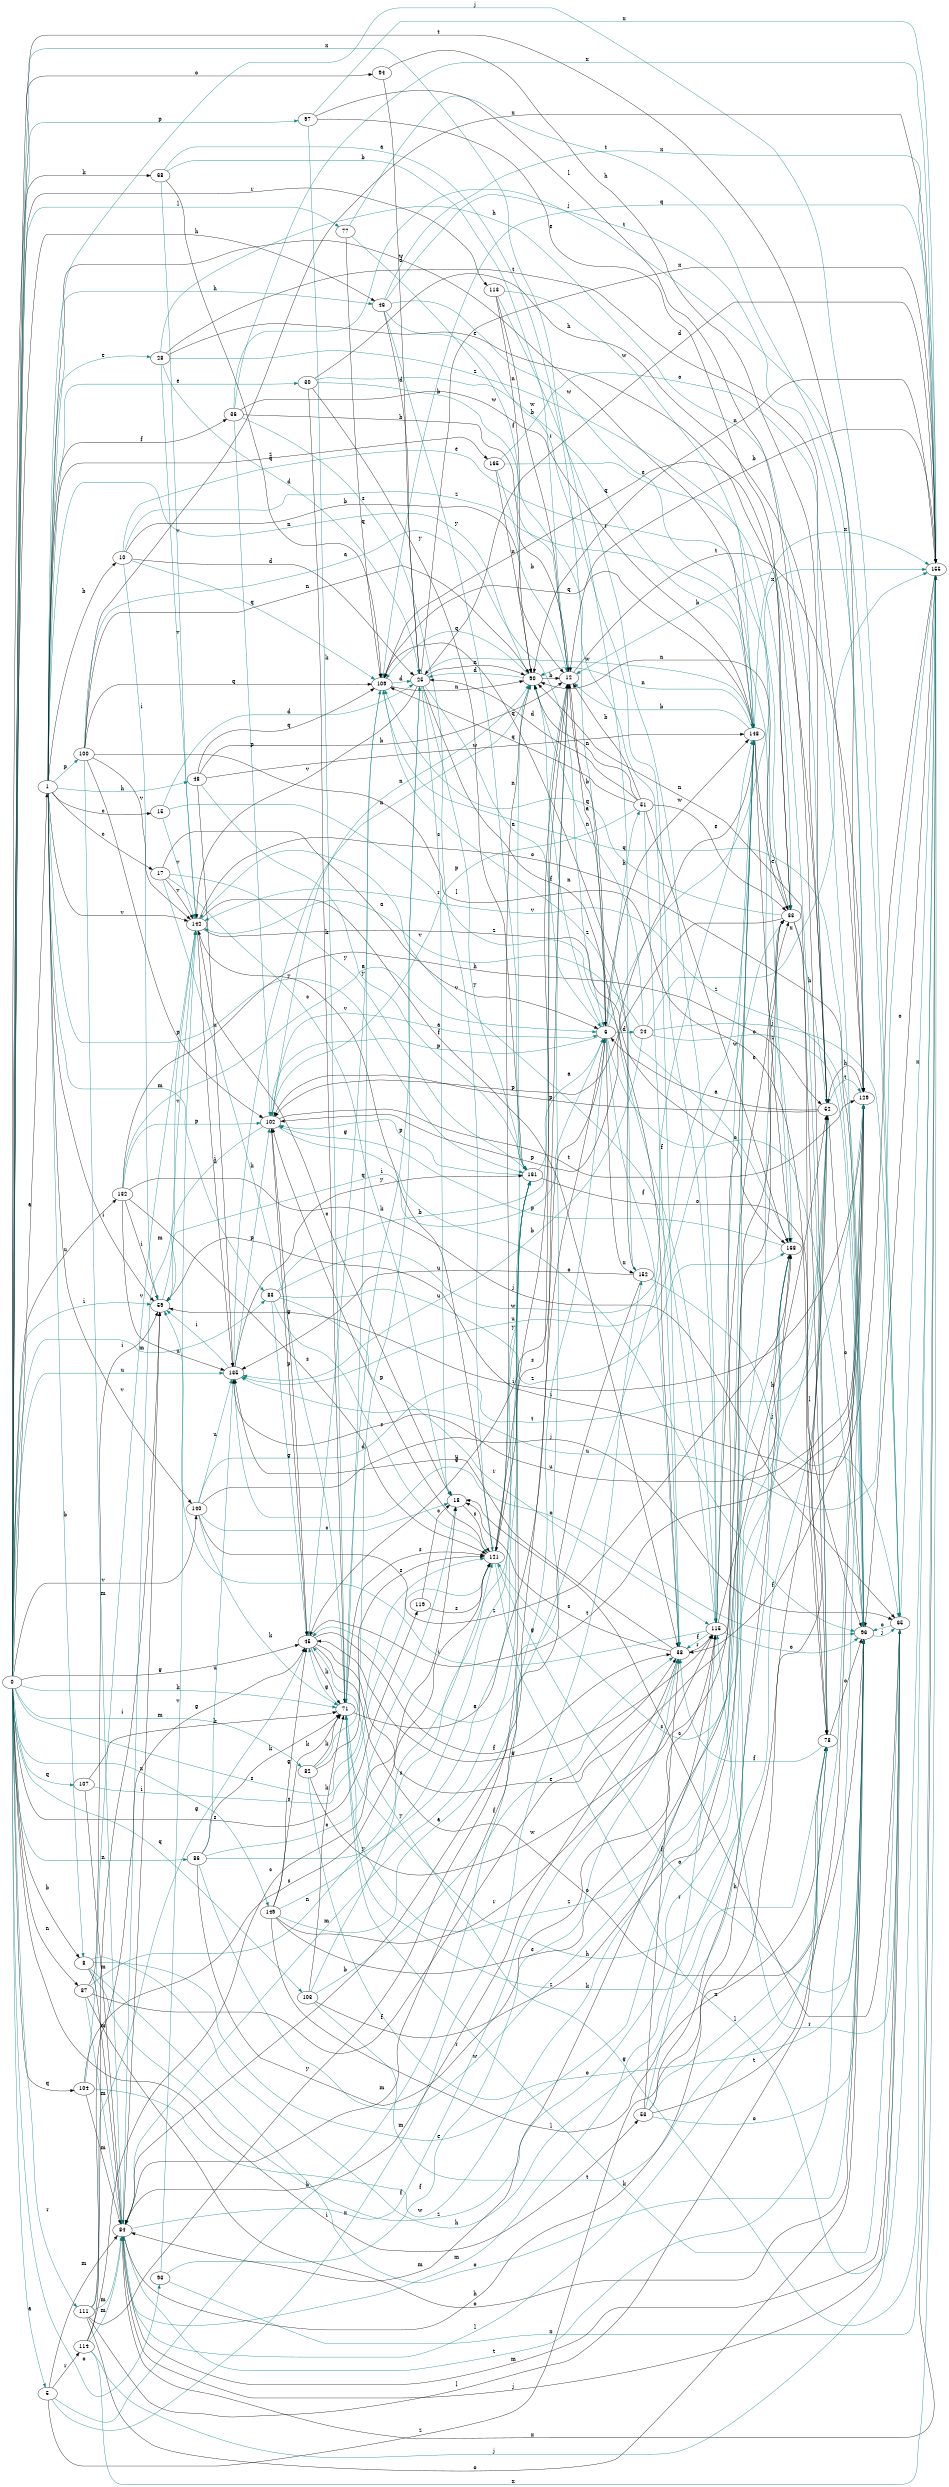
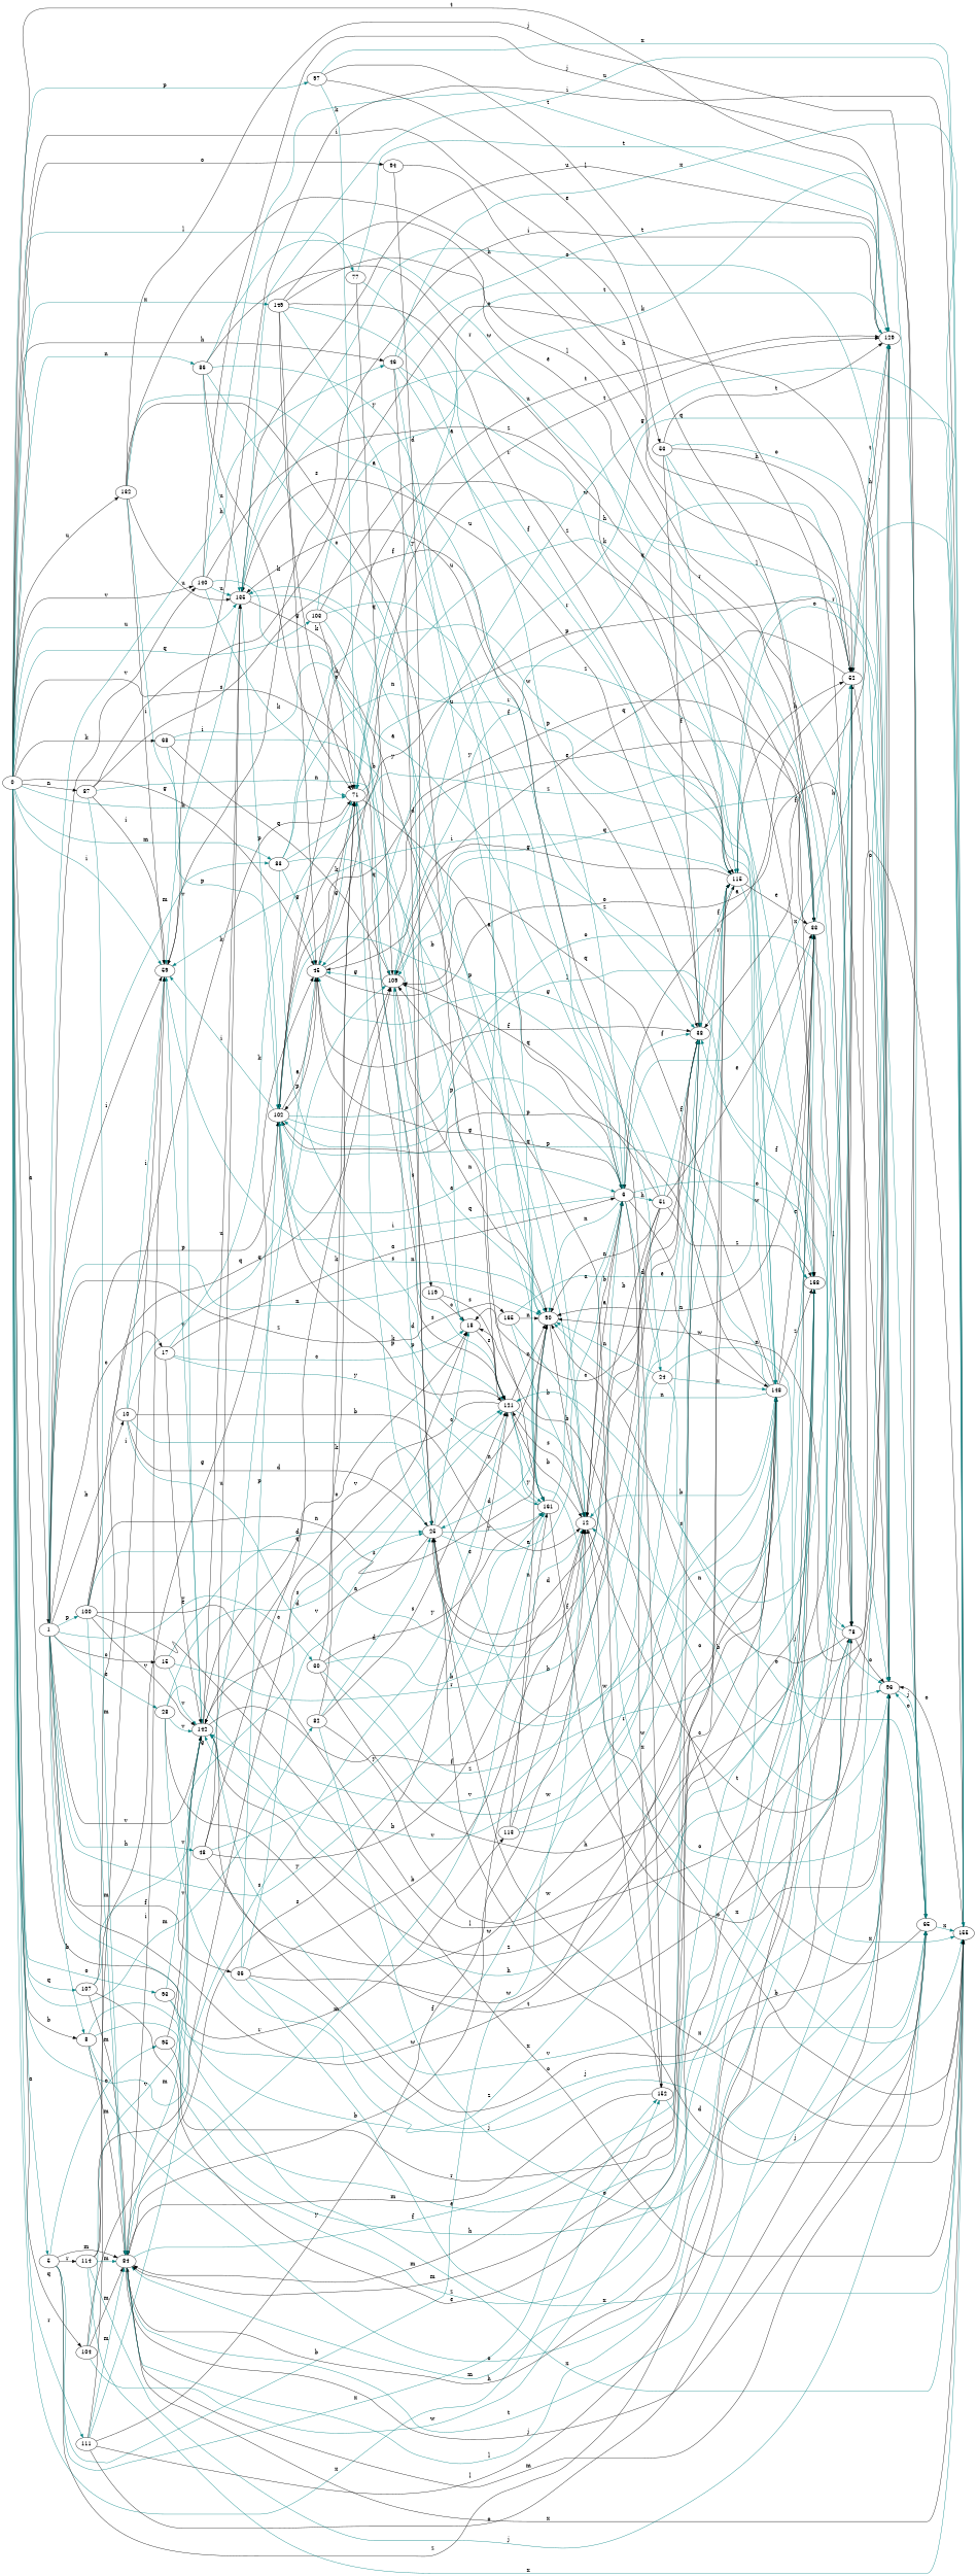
  strict digraph {
    rankdir=LR
    edge [color=teal]
    0
    1
    5
    8
    45
    46
    53
    59
    68
    71
    77
    82
    83
    86
    87
    n16 [label=93]
    94
    97
    103
    104
    107
    111
    113
    119
    121
    129
    132
    135
    140
    149
    152
    10
    15
    17
    28
    30
    36
    48
    65
    90
    100
    142
    148
    161
    165
    12
    84
+   95
    114
    168
    96
    n52 [label=33]
    52
    38
    102
    155
    25
    115
    78
    6
    109
    18
    24
    51
    0 -> 1 [color=black label=a]
    0 -> 5 [label=a]
    0 -> 8 [color=black label=b]
    0 -> 45 [color=black label=g]
    0 -> 46 [color=black label=h]
    0 -> 53 [color=black label=i]
    0 -> 59 [label=i]
    0 -> 68 [color=black label=k]
    0 -> 71 [label=k]
    0 -> 77 [label=l]
    0 -> 82 [label=m]
    0 -> 83 [label=m]
    0 -> 86 [label=n]
    0 -> 87 [color=black label=n]
    0 -> n16 [label=o]
    0 -> 94 [color=black label=o]
    0 -> 97 [label=p]
    0 -> 103 [label=q]
    0 -> 104 [color=black label=q]
    0 -> 107 [label=q]
    0 -> 111 [label=r]
    0 -> 113 [color=black label=r]
    0 -> 119 [color=black label=s]
    0 -> 121 [label=s]
    0 -> 129 [color=black label=t]
    0 -> 132 [color=black label=u]
    0 -> 135 [label=u]
    0 -> 140 [color=black label=v]
    0 -> 149 [label=x]
    0 -> 152 [label=x]
    1 -> 8 [label=b]
    1 -> 46 [label=h]
    1 -> 59 [color=black label=i]
    1 -> 83 [label=m]
    1 -> 140 [color=black label=v]
    1 -> 10 [color=black label=b]
    1 -> 15 [color=black label=c]
    1 -> 17 [color=black label=c]
    1 -> 28 [label=e]
    1 -> 30 [label=e]
    1 -> 36 [color=black label=f]
    1 -> 48 [label=h]
    1 -> 65 [label=j]
    1 -> 90 [label=n]
    1 -> 100 [label=p]
    1 -> 142 [color=black label=v]
    1 -> 148 [color=black label=w]
    1 -> 161 [label=y]
    1 -> 165 [color=black label=z]
    5 -> 152 [label=x]
    5 -> 12 [label=b]
    5 -> 84 [color=black label=m]
+   5 -> 95 [label=o]
    5 -> 114 [color=black label=r]
    5 -> 168 [color=black label=z]
    8 -> 84 [color=black label=m]
    8 -> 168 [label=z]
    8 -> 96 [label=o]
    8 -> n52 [label=e]
    8 -> 52 [label=h]
    45 -> 71 [color=black label=k]
    45 -> 129 [color=black label=t]
    45 -> 96 [color=black label=o]
    45 -> n52 [color=black label=e]
    45 -> 38 [color=black label=f]
    45 -> 102 [color=black label=p]
    46 -> 129 [label=t]
    46 -> 148 [label=w]
    46 -> 161 [label=y]
    46 -> 155 [label=x]
    46 -> 25 [color=black label=d]
    46 -> 115 [label=r]
    53 -> 129 [color=black label=t]
    53 -> 96 [label=o]
    53 -> 52 [color=black label=h]
    53 -> 38 [color=black label=f]
    53 -> 115 [label=r]
    53 -> 78 [label=l]
    59 -> 142 [label=v]
    68 -> 142 [label=v]
    68 -> 12 [label=b]
    68 -> 6 [label=a]
    68 -> 109 [color=black label=q]
    71 -> 45 [label=g]
    71 -> 121 [color=black label=s]
    71 -> 168 [label=z]
    71 -> 52 [label=h]
    71 -> 6 [color=black label=a]
    71 -> 109 [label=q]
    77 -> 129 [label=t]
    77 -> 38 [label=f]
    77 -> 109 [color=black label=q]
    82 -> 71 [color=black label=k]
    82 -> 121 [color=black label=s]
    82 -> 148 [color=black label=w]
    82 -> 96 [label=o]
    82 -> 25 [label=d]
    83 -> 45 [label=g]
    83 -> 121 [label=s]
    83 -> 148 [label=w]
    83 -> 12 [label=b]
    83 -> 168 [label=z]
    83 -> 115 [label=r]
    86 -> 71 [color=black label=k]
    86 -> 135 [label=u]
    86 -> 148 [label=w]
    86 -> 161 [label=y]
    86 -> 115 [color=black label=r]
    86 -> 18 [label=c]
    87 -> 59 [color=black label=i]
    87 -> 90 [label=n]
    87 -> 84 [label=m]
    87 -> 96 [color=black label=o]
    87 -> 38 [color=black label=f]
    n16 -> 142 [label=v]
    n16 -> 38 [label=f]
    n16 -> 155 [label=x]
    94 -> 52 [color=black label=h]
    94 -> 25 [color=black label=d]
    97 -> 71 [label=k]
    97 -> n52 [color=black label=e]
    97 -> 155 [label=x]
    97 -> 78 [color=black label=l]
    103 -> 71 [color=black label=k]
    103 -> 121 [label=s]
    103 -> 129 [label=t]
    103 -> 168 [color=black label=z]
    103 -> 38 [label=f]
    104 -> 121 [color=black label=s]
    104 -> 142 [label=v]
    104 -> 148 [label=w]
    104 -> 84 [color=black label=m]
    107 -> 71 [color=black label=k]
    107 -> 121 [label=s]
    107 -> 84 [color=black label=m]
-   28 -> n52 [color=black label=e]
+   107 -> n52 [color=black label=e]
    111 -> 45 [label=g]
    111 -> 59 [color=black label=i]
    111 -> 161 [color=black label=y]
    111 -> 84 [label=m]
    111 -> 96 [color=black label=o]
    111 -> 78 [color=black label=l]
    113 -> 90 [color=black label=n]
    113 -> 148 [label=w]
    113 -> 12 [color=black label=b]
    113 -> 115 [label=r]
    119 -> 121 [color=black label=s]
    119 -> 18 [color=black label=c]
    121 -> 90 [color=black label=n]
    121 -> 142 [color=black label=v]
    121 -> 161 [label=y]
    121 -> 12 [color=black label=b]
    121 -> 96 [label=o]
    121 -> 102 [color=black label=p]
    121 -> 155 [label=x]
    129 -> 59 [color=black label=i]
    129 -> 135 [color=black label=u]
    129 -> 52 [color=black label=h]
    129 -> 38 [color=black label=f]
    132 -> 59 [color=black label=i]
    132 -> 121 [color=black label=s]
    132 -> 135 [color=black label=u]
    132 -> 65 [color=black label=j]
    132 -> 52 [color=black label=h]
    132 -> 102 [label=p]
    132 -> 6 [label=a]
    135 -> 59 [label=i]
    135 -> 90 [label=n]
    135 -> 161 [color=black label=y]
    135 -> 96 [label=o]
    135 -> 102 [label=p]
    140 -> 71 [label=k]
    140 -> 129 [label=t]
    140 -> 135 [label=u]
    140 -> 65 [color=black label=j]
    140 -> 168 [color=black label=z]
    140 -> 18 [label=c]
    149 -> 45 [color=black label=g]
    149 -> 71 [color=black label=k]
    149 -> 161 [label=y]
    149 -> n52 [color=black label=e]
    149 -> 115 [color=black label=r]
    149 -> 78 [color=black label=l]
    149 -> 6 [label=a]
    152 -> 135 [color=black label=u]
    152 -> 65 [label=j]
    152 -> 84 [color=black label=m]
    152 -> 109 [color=black label=q]
    10 -> 59 [label=i]
    10 -> 12 [color=black label=b]
    10 -> 168 [label=z]
    10 -> n52 [label=e]
    10 -> 25 [color=black label=d]
    10 -> 109 [label=q]
    15 -> 142 [label=v]
    15 -> 25 [label=d]
    15 -> 115 [label=r]
    17 -> 71 [label=k]
    17 -> 142 [color=black label=v]
    17 -> 161 [label=y]
    17 -> 6 [color=black label=a]
    17 -> 18 [label=c]
    28 -> 129 [color=black label=t]
    28 -> 142 [label=v]
    28 -> 168 [label=z]
    28 -> 52 [label=h]
    28 -> 25 [label=d]
    30 -> 71 [color=black label=k]
    30 -> 148 [label=w]
    30 -> 161 [color=black label=y]
    30 -> 12 [label=b]
    30 -> 52 [color=black label=h]
    36 -> 121 [label=s]
    36 -> 65 [label=j]
    36 -> 148 [color=black label=w]
    36 -> 12 [color=black label=b]
    36 -> 102 [label=p]
    36 -> 155 [label=x]
    48 -> 135 [color=black label=u]
    48 -> 148 [color=black label=w]
    48 -> 161 [label=y]
    48 -> 12 [color=black label=b]
    48 -> 109 [color=black label=q]
    65 -> 71 [label=k]
    65 -> 84 [color=black label=m]
    65 -> 96 [label=o]
    65 -> 155 [label=x]
    65 -> 115 [label=r]
    65 -> 18 [color=black label=c]
    90 -> 12 [color=black label=b]
    90 -> 25 [label=d]
    90 -> 109 [label=q]
    100 -> 90 [color=black label=n]
    100 -> 142 [color=black label=v]
    100 -> 84 [label=m]
    100 -> 102 [color=black label=p]
    100 -> 155 [color=black label=x]
    100 -> 78 [color=black label=l]
    100 -> 6 [label=a]
    100 -> 109 [color=black label=q]
    142 -> 135 [color=black label=u]
    142 -> 84 [label=m]
    142 -> 168 [color=black label=z]
    142 -> 96 [color=black label=o]
    142 -> 38 [color=black label=f]
    142 -> 18 [color=black label=c]
    148 -> 45 [label=g]
    148 -> 90 [label=n]
    148 -> 12 [label=b]
    148 -> 168 [color=black label=z]
    148 -> n52 [color=black label=e]
    148 -> 102 [color=black label=p]
    148 -> 155 [label=x]
    148 -> 109 [color=black label=q]
    161 -> 84 [label=m]
    161 -> 96 [color=black label=o]
    161 -> 102 [label=p]
    161 -> 6 [label=a]
    165 -> 90 [color=black label=n]
    165 -> 12 [label=b]
    165 -> 96 [label=o]
    165 -> n52 [label=e]
    12 -> 121 [color=black label=s]
    12 -> 129 [color=black label=t]
    12 -> 6 [color=black label=a]
    84 -> 59 [color=black label=i]
    84 -> 129 [label=t]
    84 -> 65 [color=black label=j]
    84 -> 12 [color=black label=b]
    84 -> 52 [color=black label=h]
    84 -> 38 [label=f]
    84 -> 155 [color=black label=x]
    84 -> 78 [label=l]
+   95 -> 142 [color=black label=v]
+   95 -> 115 [color=black label=r]
    114 -> 45 [color=black label=g]
    114 -> 65 [label=j]
    114 -> 84 [label=m]
    114 -> 155 [label=x]
    114 -> 18 [color=black label=c]
    168 -> 84 [label=m]
    168 -> 102 [label=p]
    96 -> 65 [label=j]
    96 -> 142 [label=v]
    96 -> 109 [label=q]
    n52 -> 135 [label=u]
    n52 -> 90 [color=black label=n]
    n52 -> 52 [label=h]
    n52 -> 102 [color=black label=p]
    n52 -> 78 [color=black label=l]
    n52 -> 109 [label=q]
    52 -> 121 [label=s]
    52 -> 129 [label=t]
    52 -> 96 [color=black label=o]
    52 -> 102 [color=black label=p]
    52 -> 6 [color=black label=a]
    52 -> 109 [color=black label=q]
    38 -> 135 [color=black label=u]
    38 -> 84 [color=black label=m]
    38 -> 115 [color=black label=r]
    38 -> 18 [color=black label=c]
-   102 -> 45 [color=black label=g]
+   102 -> 45 [color=black label=a]
    102 -> 59 [label=i]
    102 -> 129 [color=black label=t]
    102 -> 90 [label=n]
    102 -> 96 [label=o]
+   102 -> 78 [label=l]
    102 -> 6 [label=a]
    155 -> 45 [label=g]
    155 -> 59 [color=black label=i]
    155 -> 135 [label=u]
    155 -> 90 [color=black label=n]
    155 -> 12 [color=black label=b]
    155 -> 96 [color=black label=o]
    155 -> 25 [color=black label=d]
    155 -> 109 [label=q]
    25 -> 71 [label=k]
    25 -> 90 [color=black label=n]
    25 -> 142 [color=black label=v]
    25 -> 148 [label=w]
    25 -> 161 [label=y]
    25 -> 38 [color=black label=f]
    25 -> 155 [color=black label=x]
    25 -> 6 [label=a]
    25 -> 18 [label=c]
    115 -> 45 [color=black label=g]
    115 -> 59 [label=i]
    115 -> 142 [label=v]
    115 -> 148 [label=w]
    115 -> 84 [color=black label=m]
    115 -> 96 [label=o]
    115 -> n52 [color=black label=e]
    115 -> 52 [color=black label=h]
    115 -> 38 [label=f]
    78 -> 71 [label=k]
    78 -> 90 [color=black label=n]
    78 -> 12 [label=b]
    78 -> 96 [color=black label=o]
    78 -> 38 [label=f]
    6 -> 45 [color=black label=g]
    6 -> 59 [label=i]
    6 -> 152 [color=black label=x]
    6 -> 90 [label=n]
    6 -> 148 [color=black label=w]
    6 -> 12 [color=black label=b]
    6 -> 96 [label=o]
    6 -> 38 [label=f]
    6 -> 102 [label=p]
    6 -> 155 [label=x]
    6 -> 24 [label=d]
    6 -> 51 [label=h]
    109 -> 45 [label=g]
    109 -> 90 [color=black label=n]
    109 -> 168 [label=z]
    109 -> 25 [label=d]
    18 -> 121 [color=black label=s]
    24 -> 135 [label=u]
    24 -> 65 [label=j]
    24 -> 90 [label=n]
    24 -> 142 [label=v]
    24 -> 96 [label=o]
-   24 -> 155 [label=x]
+   24 -> 148 [label=x]
    51 -> 90 [color=black label=n]
    51 -> 12 [color=black label=b]
    51 -> 168 [color=black label=z]
    51 -> n52 [color=black label=e]
    51 -> 38 [label=f]
    51 -> 102 [label=p]
    51 -> 25 [color=black label=d]
    51 -> 109 [color=black label=q]
  }
